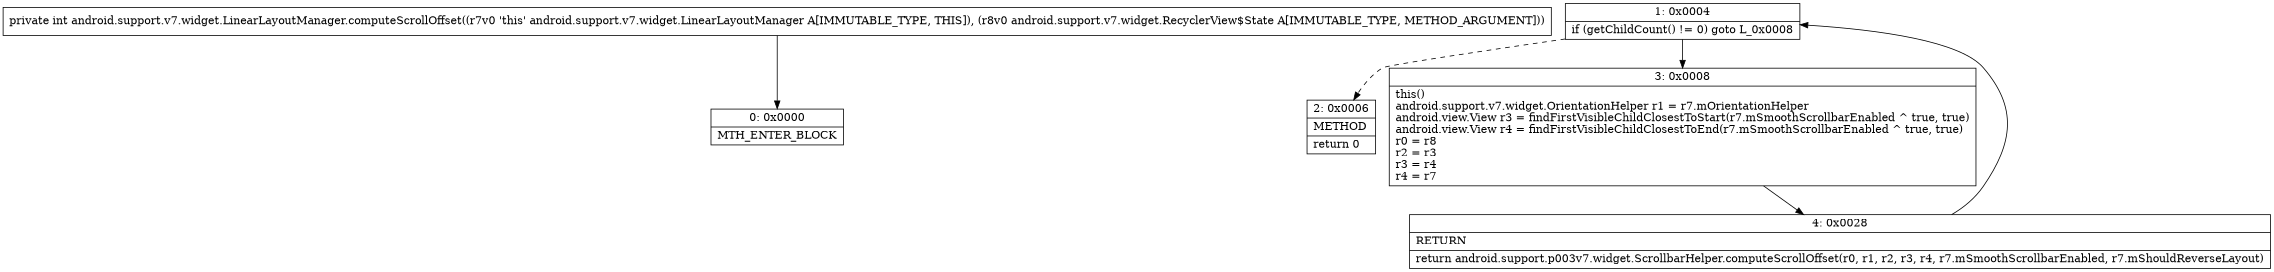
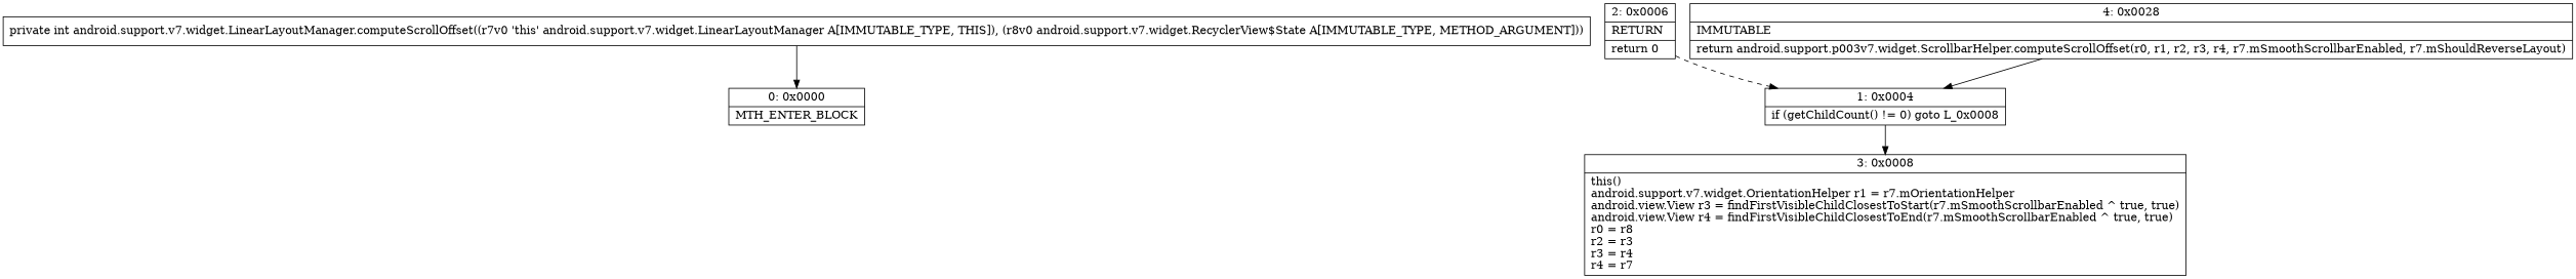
  digraph {
    node [shape=record]
    n1 [label="{0\:\ 0x0000|MTH_ENTER_BLOCK\l}"]
    n2 [label="{1\:\ 0x0004|if (getChildCount() != 0) goto L_0x0008\l}"]
-   n3 [label="{2\:\ 0x0006|METHOD\l|return 0\l}"]
+   n3 [label="{2\:\ 0x0006|RETURN\l|return 0\l}"]
    n4 [label="{3\:\ 0x0008|this()\landroid.support.v7.widget.OrientationHelper r1 = r7.mOrientationHelper\landroid.view.View r3 = findFirstVisibleChildClosestToStart(r7.mSmoothScrollbarEnabled ^ true, true)\landroid.view.View r4 = findFirstVisibleChildClosestToEnd(r7.mSmoothScrollbarEnabled ^ true, true)\lr0 = r8\lr2 = r3\lr3 = r4\lr4 = r7\l}"]
-   n5 [label="{4\:\ 0x0028|RETURN\l|return android.support.p003v7.widget.ScrollbarHelper.computeScrollOffset(r0, r1, r2, r3, r4, r7.mSmoothScrollbarEnabled, r7.mShouldReverseLayout)\l}"]
+   n5 [label="{4\:\ 0x0028|IMMUTABLE\l|return android.support.p003v7.widget.ScrollbarHelper.computeScrollOffset(r0, r1, r2, r3, r4, r7.mSmoothScrollbarEnabled, r7.mShouldReverseLayout)\l}"]
    n6 [label="{private int android.support.v7.widget.LinearLayoutManager.computeScrollOffset((r7v0 'this' android.support.v7.widget.LinearLayoutManager A[IMMUTABLE_TYPE, THIS]), (r8v0 android.support.v7.widget.RecyclerView$State A[IMMUTABLE_TYPE, METHOD_ARGUMENT])) }"]
-   n2 -> n3 [style=dashed]
+   n3 -> n2 [style=dashed]
    n2 -> n4
-   n4 -> n5
    n5 -> n2
    n6 -> n1
  }
